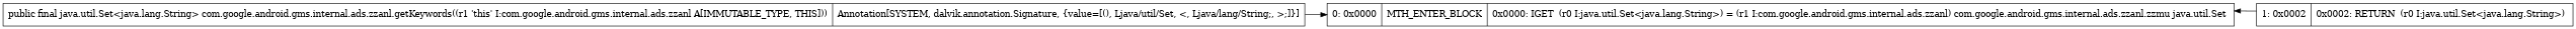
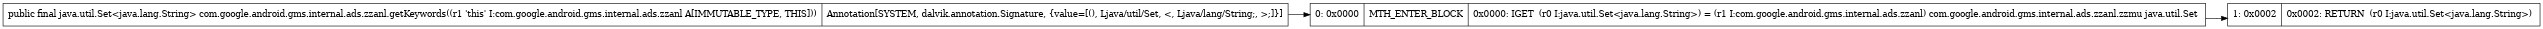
  digraph {
    rankdir=LR
    node [shape=record]
    n1 [label="{0\:\ 0x0000|MTH_ENTER_BLOCK\l|0x0000: IGET  (r0 I:java.util.Set\<java.lang.String\>) = (r1 I:com.google.android.gms.internal.ads.zzanl) com.google.android.gms.internal.ads.zzanl.zzmu java.util.Set \l}"]
    n2 [label="{1\:\ 0x0002|0x0002: RETURN  (r0 I:java.util.Set\<java.lang.String\>) \l}"]
    n3 [label="{public final java.util.Set\<java.lang.String\> com.google.android.gms.internal.ads.zzanl.getKeywords((r1 'this' I:com.google.android.gms.internal.ads.zzanl A[IMMUTABLE_TYPE, THIS]))  | Annotation[SYSTEM, dalvik.annotation.Signature, \{value=[(), Ljava\/util\/Set, \<, Ljava\/lang\/String;, \>;]\}]\l}"]
-   n2 -> n1
+   n1 -> n2
    n3 -> n1
  }
